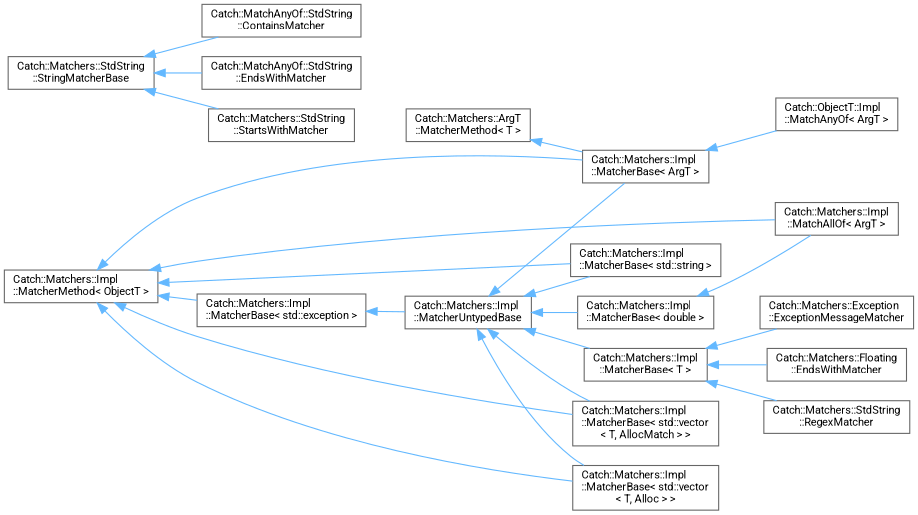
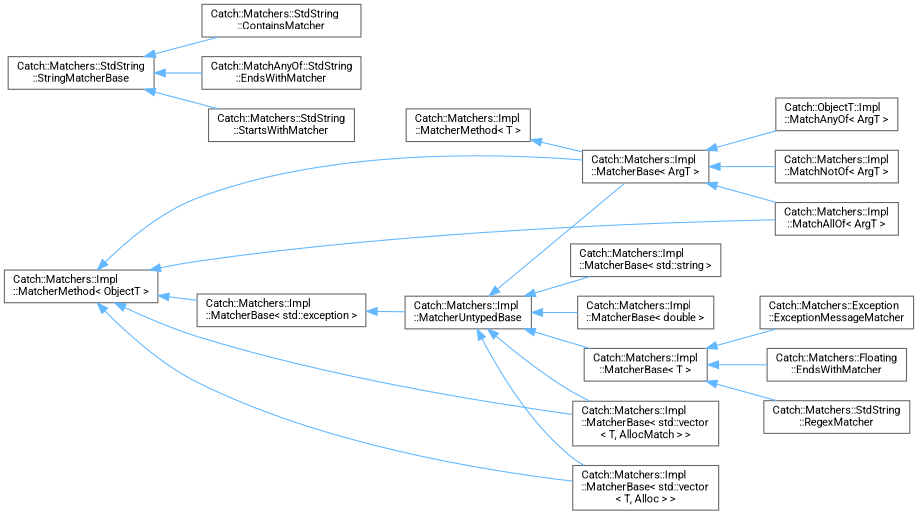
  digraph {
    fontname=Roboto
    rankdir=LR
    node [color=grey40 fillcolor=white fontname=Roboto fontsize=10 shape=box style=filled]
    edge [color=steelblue1 dir=back fontname=Roboto fontsize=10 labelfontname=Helvetica labelfontsize=10 style=solid]
    n1 [height=0.2 label="Catch::Matchers::Impl\l::MatcherMethod\< ObjectT \>" width=0.4]
    n2 [height=0.2 label="Catch::Matchers::Impl\l::MatcherBase\< std::exception \>" width=0.4]
    n3 [height=0.2 label="Catch::Matchers::Impl\l::MatcherBase\< ArgT \>" width=0.4]
    n4 [height=0.2 label="Catch::Matchers::Impl\l::MatcherBase\< std::string \>" width=0.4]
    n5 [height=0.2 label="Catch::Matchers::Impl\l::MatcherBase\< std::vector\l\< T, AllocMatch \> \>" width=0.4]
    n6 [height=0.2 label="Catch::Matchers::Impl\l::MatcherBase\< std::vector\l\< T, Alloc \> \>" width=0.4]
    n7 [height=0.2 label="Catch::Matchers::Impl\l::MatchAllOf\< ArgT \>" width=0.4]
    n8 [height=0.2 label="Catch::Matchers::Impl\l::MatcherUntypedBase" width=0.4]
    n9 [height=0.2 label="Catch::Matchers::Impl\l::MatcherBase\< double \>" width=0.4]
    n10 [height=0.2 label="Catch::ObjectT::Impl\l::MatchAnyOf\< ArgT \>" width=0.4]
-   n12 [height=0.2 label="Catch::Matchers::ArgT\l::MatcherMethod\< T \>" width=0.4]
+   n11 [height=0.2 label="Catch::Matchers::Impl\l::MatchNotOf\< ArgT \>" width=0.4]
+   n12 [height=0.2 label="Catch::Matchers::Impl\l::MatcherMethod\< T \>" width=0.4]
    n13 [height=0.2 label="Catch::Matchers::Impl\l::MatcherBase\< T \>" width=0.4]
    n14 [height=0.2 label="Catch::Matchers::Exception\l::ExceptionMessageMatcher" width=0.4]
    n15 [height=0.2 label="Catch::Matchers::Floating\l::EndsWithMatcher" width=0.4]
    n16 [height=0.2 label="Catch::Matchers::StdString\l::RegexMatcher" width=0.4]
    n17 [height=0.2 label="Catch::Matchers::StdString\l::StringMatcherBase" width=0.4]
-   n18 [height=0.2 label="Catch::MatchAnyOf::StdString\l::ContainsMatcher" width=0.4]
+   n18 [height=0.2 label="Catch::Matchers::StdString\l::ContainsMatcher" width=0.4]
    n19 [height=0.2 label="Catch::MatchAnyOf::StdString\l::EndsWithMatcher" width=0.4]
    n20 [height=0.2 label="Catch::Matchers::StdString\l::StartsWithMatcher" width=0.4]
    n1 -> n2
    n1 -> n3
-   n1 -> n4
    n1 -> n5
    n1 -> n6
    n1 -> n7
    n2 -> n8
-   n9 -> n7
+   n3 -> n7
    n3 -> n10
+   n3 -> n11
    n8 -> n3
    n8 -> n4
    n8 -> n5
    n8 -> n6
    n8 -> n9
    n8 -> n13
    n12 -> n3
    n13 -> n14
    n13 -> n15
    n13 -> n16
    n17 -> n18
    n17 -> n19
    n17 -> n20
  }
